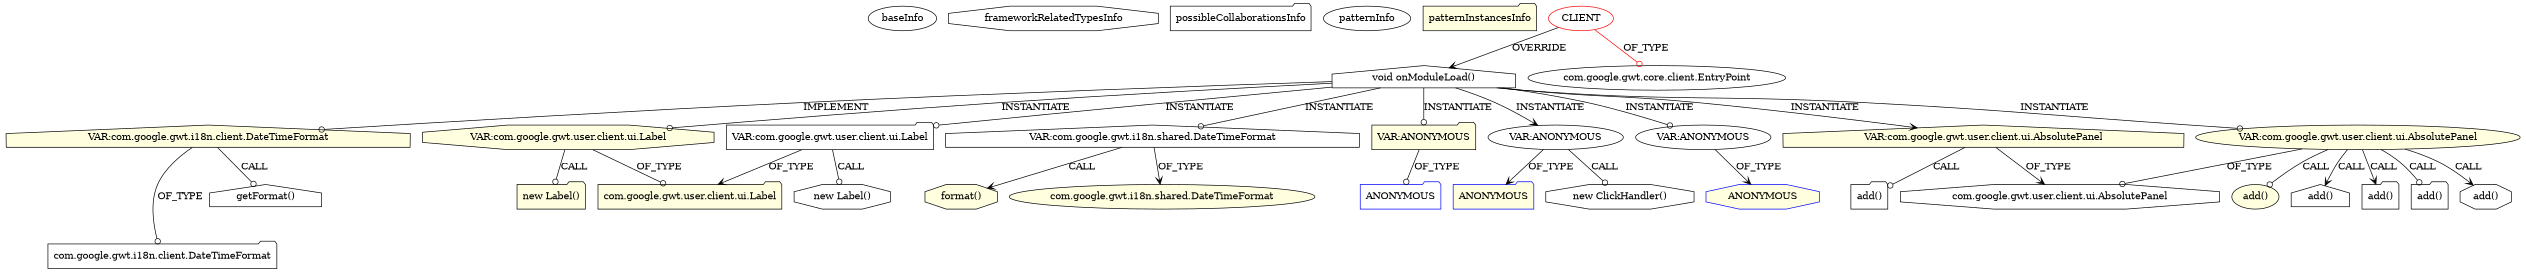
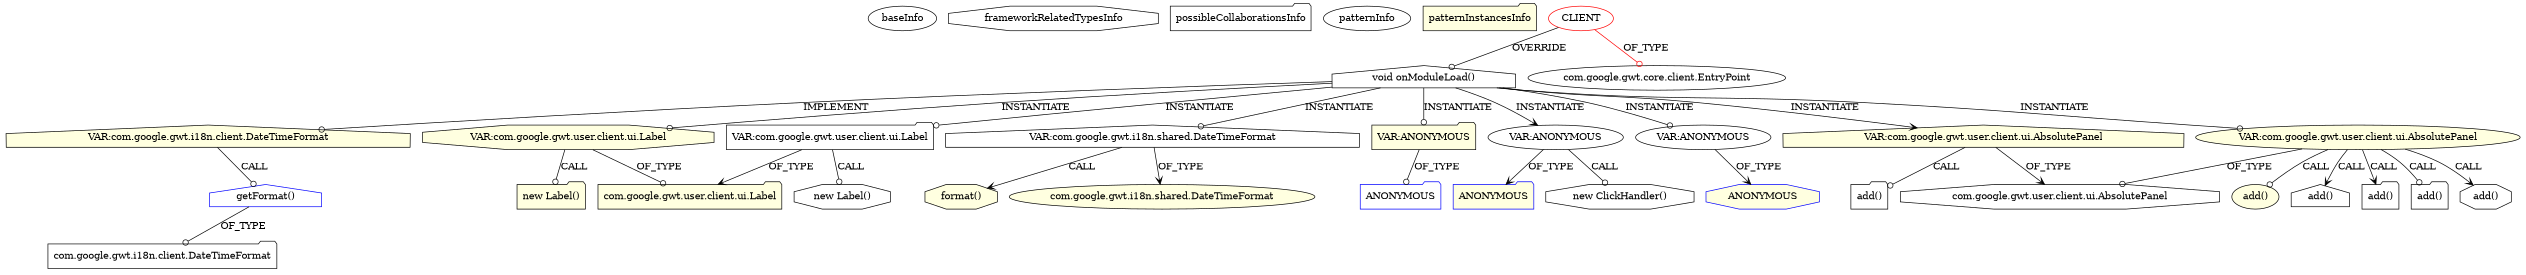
  digraph {
    node [fillcolor=white shape=folder style=filled isFrameworkType=false vertexType=VARIABLE_EXPRESION]
    edge [arrowhead=odot]
    baseInfo [category=pattern graphId=1145 isAnonymous=false possibleRelation=false shape=ellipse isFrameworkType="" vertexType=""]
    frameworkRelatedTypesInfo [0="com.google.gwt.core.client.EntryPoint" shape=octagon isFrameworkType="" vertexType=""]
    possibleCollaborationsInfo [isFrameworkType="" vertexType=""]
    patternInfo [frequency=2.0 patternRootClient=0 shape=ellipse isFrameworkType="" vertexType=""]
    patternInstancesInfo [0="nakaken0629-mezamashimailgwt~/nakaken0629-mezamashimailgwt/mezamashimailgwt-master/mezamashimailgwt/src/com/appspot/mezamashimailgwt/client/Mezamashimailgwt.java~Mezamashimailgwt~4116" 1="coldplayguy-flight87~/coldplayguy-flight87/flight87-master/BookFlight/src/bookflight/client/BookFlight.java~BookFlight~1091" fillcolor=lightyellow isFrameworkType="" vertexType=""]
    n6 [label="com.google.gwt.i18n.client.DateTimeFormat" vertexType=FRAMEWORK_CLASS_TYPE]
    n7 [fillcolor=lightyellow label="VAR:com.google.gwt.i18n.client.DateTimeFormat" shape=house]
-   n8 [label="getFormat()" shape=house vertexType=INSIDE_CALL]
+   n8 [label="getFormat()" shape=house vertexType=INSIDE_CALL color=blue]
    n9 [label="void onModuleLoad()" shape=house vertexType=OVERRIDING_METHOD_DECLARATION]
    n10 [label="VAR:com.google.gwt.user.client.ui.Label"]
    n11 [fillcolor=lightyellow label="VAR:com.google.gwt.user.client.ui.Label" shape=octagon]
    n12 [label="VAR:com.google.gwt.i18n.shared.DateTimeFormat" shape=house]
    n13 [fillcolor=lightyellow label="VAR:ANONYMOUS"]
    n14 [label="VAR:ANONYMOUS" shape=ellipse]
    n15 [label="VAR:ANONYMOUS" shape=ellipse]
    n16 [fillcolor=lightyellow label="VAR:com.google.gwt.user.client.ui.AbsolutePanel" shape=house]
    n17 [fillcolor=lightyellow label="VAR:com.google.gwt.user.client.ui.AbsolutePanel" shape=ellipse]
    n18 [fillcolor=lightyellow label="com.google.gwt.user.client.ui.Label" vertexType=FRAMEWORK_CLASS_TYPE]
    n19 [label="new Label()" shape=octagon vertexType=CONSTRUCTOR_CALL]
    n20 [fillcolor=lightyellow label="new Label()" vertexType=CONSTRUCTOR_CALL]
    n21 [fillcolor=lightyellow label="format()" shape=octagon vertexType=INSIDE_CALL]
    n22 [fillcolor=lightyellow label="com.google.gwt.i18n.shared.DateTimeFormat" shape=ellipse vertexType=FRAMEWORK_CLASS_TYPE]
    n23 [color=blue label=ANONYMOUS vertexType=REFERENCE_ANONYMOUS_DECLARATION]
    n24 [color=blue fillcolor=lightyellow label=ANONYMOUS vertexType=REFERENCE_ANONYMOUS_DECLARATION]
    n25 [label="new ClickHandler()" shape=octagon vertexType=CONSTRUCTOR_CALL]
    n26 [color=blue fillcolor=lightyellow label=ANONYMOUS shape=octagon vertexType=REFERENCE_ANONYMOUS_DECLARATION]
    n27 [label="com.google.gwt.user.client.ui.AbsolutePanel" shape=octagon vertexType=FRAMEWORK_CLASS_TYPE]
    n28 [label="add()" vertexType=INSIDE_CALL]
    n29 [label="add()" shape=octagon vertexType=INSIDE_CALL]
    n30 [fillcolor=lightyellow label="add()" shape=ellipse vertexType=INSIDE_CALL]
    n31 [label="add()" shape=house vertexType=INSIDE_CALL]
    n32 [label="add()" vertexType=INSIDE_CALL]
    n33 [label="add()" vertexType=INSIDE_CALL]
    n34 [color=red label=CLIENT shape=ellipse vertexType=ROOT_CLIENT_CLASS_DECLARATION]
    n35 [label="com.google.gwt.core.client.EntryPoint" shape=ellipse vertexType=FRAMEWORK_INTERFACE_TYPE]
-   n7 -> n6 [label=OF_TYPE]
+   n8 -> n6 [label=OF_TYPE]
    n7 -> n8 [label=CALL]
    n9 -> n7 [label=IMPLEMENT]
    n9 -> n10 [label=INSTANTIATE]
    n9 -> n11 [label=INSTANTIATE]
    n9 -> n12 [label=INSTANTIATE]
    n9 -> n13 [label=INSTANTIATE]
    n9 -> n14 [arrowhead=vee label=INSTANTIATE]
    n9 -> n15 [label=INSTANTIATE]
    n9 -> n16 [arrowhead=vee label=INSTANTIATE]
    n9 -> n17 [label=INSTANTIATE]
    n10 -> n18 [arrowhead=vee label=OF_TYPE]
    n10 -> n19 [label=CALL]
    n11 -> n18 [label=OF_TYPE]
    n11 -> n20 [label=CALL]
    n12 -> n21 [arrowhead=vee label=CALL]
    n12 -> n22 [arrowhead=vee label=OF_TYPE]
    n13 -> n23 [label=OF_TYPE]
    n14 -> n24 [arrowhead=vee label=OF_TYPE]
    n14 -> n25 [label=CALL]
    n15 -> n26 [arrowhead=vee label=OF_TYPE]
    n16 -> n27 [arrowhead=vee label=OF_TYPE]
    n16 -> n28 [label=CALL]
    n17 -> n27 [label=OF_TYPE]
    n17 -> n29 [arrowhead=vee label=CALL]
    n17 -> n30 [label=CALL]
    n17 -> n31 [arrowhead=vee label=CALL]
    n17 -> n32 [arrowhead=vee label=CALL]
    n17 -> n33 [label=CALL]
-   n34 -> n9 [arrowhead=vee label=OVERRIDE]
+   n34 -> n9 [label=OVERRIDE]
    n34 -> n35 [color=red label=OF_TYPE]
  }
